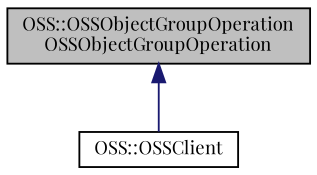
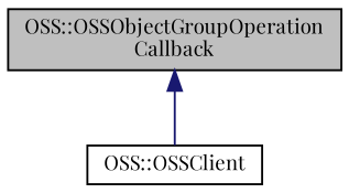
  digraph {
    fontname="Playfair Display"
    node [color=black fontname="Playfair Display" fontsize=10 shape=record style=filled]
-   n1 [fillcolor=grey75 fontcolor=black height=0.2 label="OSS::OSSObjectGroupOperation\lOSSObjectGroupOperation" width=0.4]
+   n1 [fillcolor=grey75 fontcolor=black height=0.2 label="OSS::OSSObjectGroupOperation\lCallback" width=0.4]
    n2 [fillcolor=white height=0.2 label="OSS::OSSClient" width=0.4]
    n1 -> n2 [color=midnightblue dir=back fontname="Playfair Display" fontsize=10 labelfontname=Helvetica labelfontsize=10 style=solid]
  }
